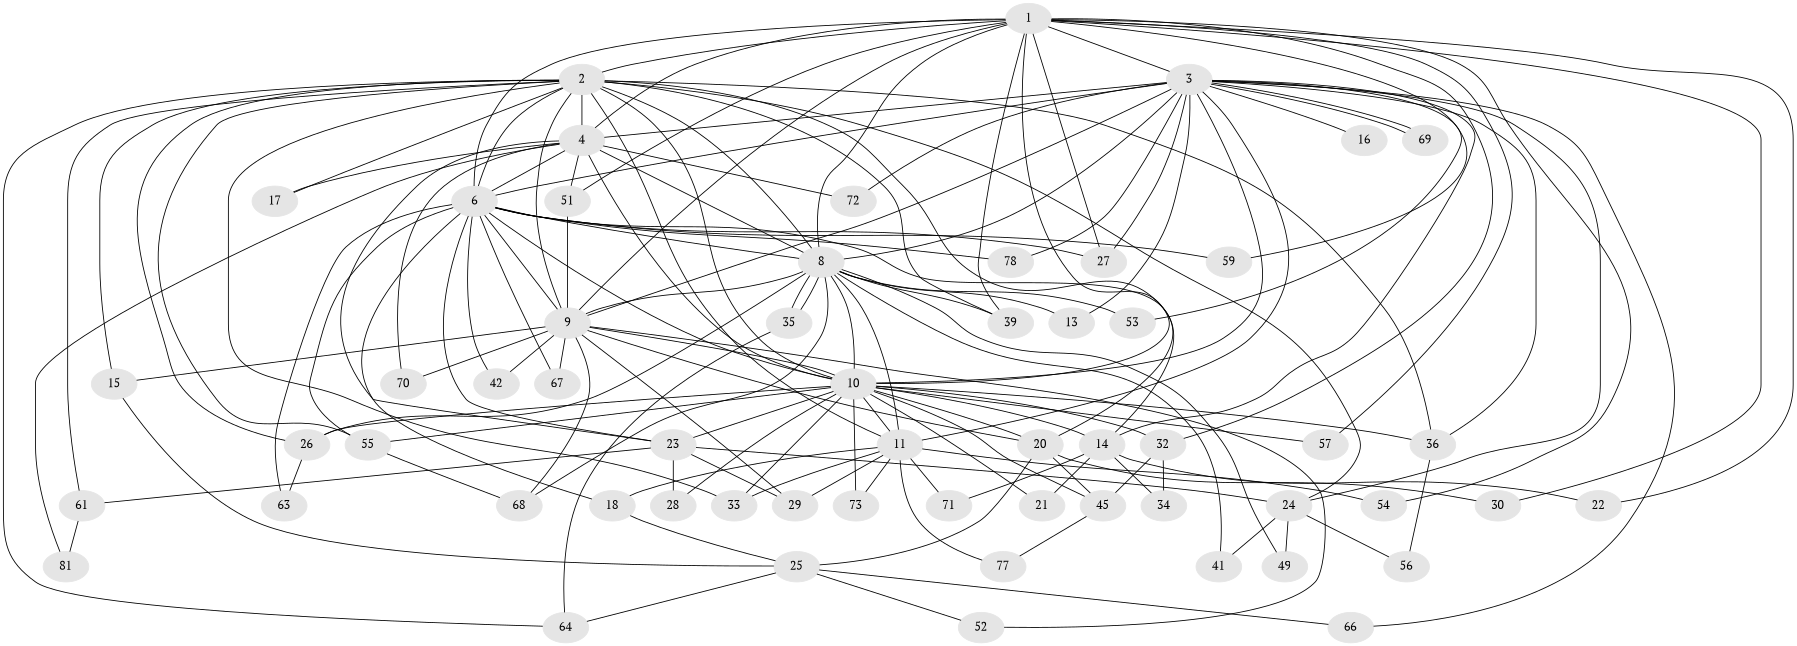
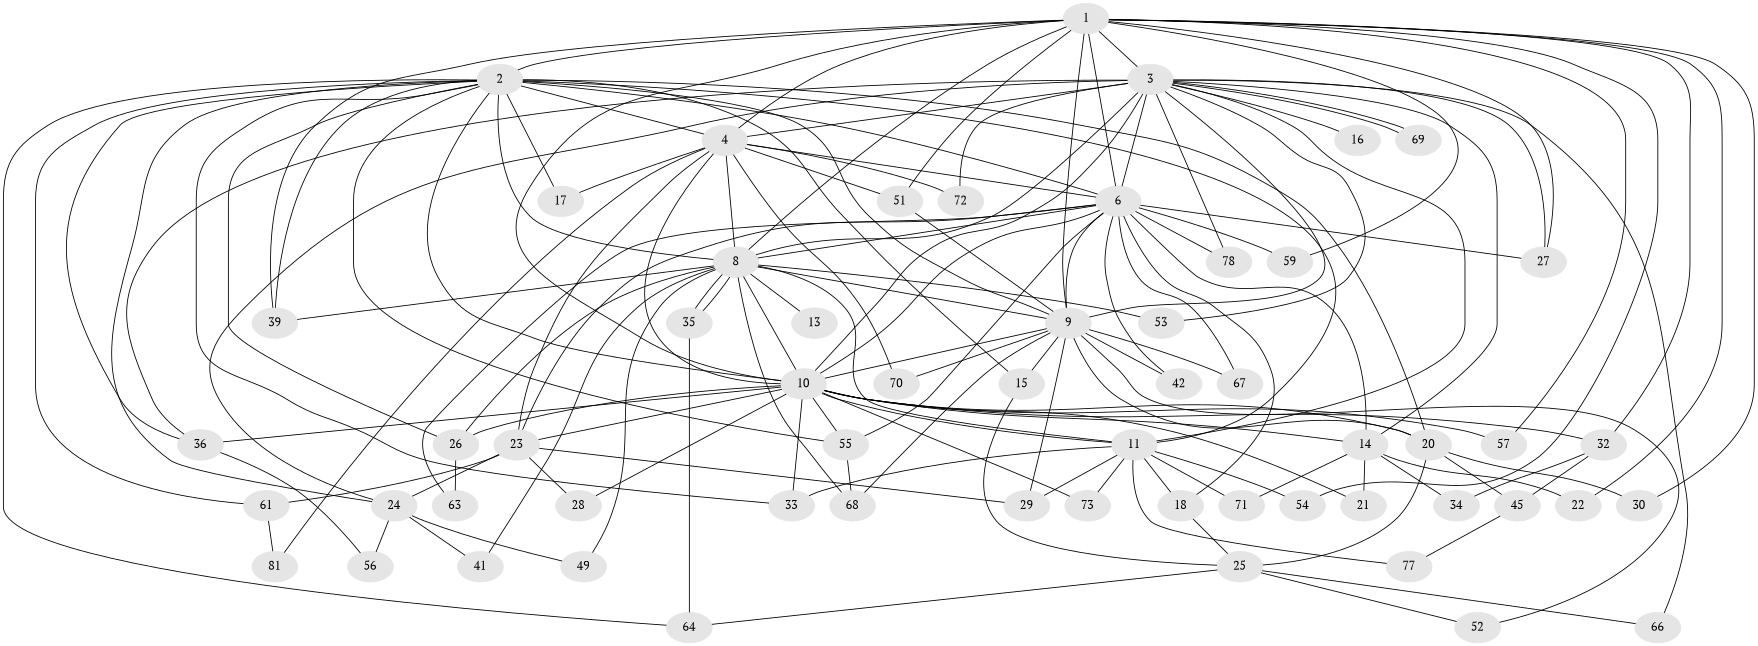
  graph {
    fontname="PT Serif"
    node [color=gray90 fontname="PT Serif" style=filled]
    edge [fontname="PT Serif"]
    1 [super="+79"]
    2 [super="+7"]
    3 [super="+5"]
    4 [super="+19"]
    6 [super="+40"]
    8 [super="+37"]
    9 [super="+47"]
    10 [super="+43"]
    22
    27
    30
    32 [super="+62"]
    39 [super="+76"]
    51
    54
    57
    59
    11 [super="+12"]
    15
    17
    20 [super="+44"]
    24 [super="+58"]
    26 [super="+60"]
    33
    36 [super="+48"]
    55 [super="+65"]
    61
    64 [super="+80"]
    13
    14 [super="+46"]
    16
    53
    66
    69
    n35 [label=72]
    78
    23 [super="+31"]
    70
    81
    18
    42
    63
    67
    35
    41
    49
    68 [super="+75"]
    29 [super="+38"]
    52
    21
    28
    45 [super="+72"]
    73
    34
    71
    77
    25 [super="+50"]
    56
    1 -- 2 [weight=2]
    1 -- 3 [weight=2]
    1 -- 4
    1 -- 6 [weight=2]
    1 -- 8
    1 -- 9
    1 -- 10
    1 -- 22
    1 -- 27
    1 -- 30
    1 -- 32
    1 -- 39
    1 -- 51
    1 -- 54
    1 -- 57
    1 -- 59
    2 -- 4 [weight=2]
    2 -- 6 [weight=2]
    2 -- 8 [weight=2]
    2 -- 9 [weight=3]
    2 -- 10 [weight=2]
    2 -- 39
    2 -- 11
    2 -- 15
    2 -- 17
    2 -- 20
    2 -- 24
    2 -- 26
    2 -- 33
    2 -- 36
    2 -- 55
    2 -- 61
    2 -- 64
    3 -- 4 [weight=2]
    3 -- 6 [weight=2]
    3 -- 8 [weight=2]
    3 -- 9 [weight=2]
    3 -- 10 [weight=2]
    3 -- 27
    3 -- 11
    3 -- 24
    3 -- 36
-   3 -- 13
    3 -- 14
    3 -- 16
    3 -- 53
    3 -- 66
    3 -- 69
    3 -- 69
    3 -- n35
    3 -- 78
    4 -- 6
    4 -- 8
    4 -- 10 [weight=2]
    4 -- 51
    4 -- 17
    4 -- n35
    4 -- 23
    4 -- 70
    4 -- 81
    6 -- 8
    6 -- 9
    6 -- 10
    6 -- 27
    6 -- 59
    6 -- 55
    6 -- 14
    6 -- 78
    6 -- 23
    6 -- 18
    6 -- 42
    6 -- 63
    6 -- 67
    8 -- 9
    8 -- 10
    8 -- 39
    8 -- 11
    8 -- 26
    8 -- 13
    8 -- 53
    8 -- 35
    8 -- 35
    8 -- 41
    8 -- 49
    8 -- 68
    9 -- 10
    9 -- 15
    9 -- 20
    9 -- 70
    9 -- 42
    9 -- 67
    9 -- 68
    9 -- 29
    9 -- 52
    10 -- 32 [weight=2]
    10 -- 57
    10 -- 11
    10 -- 20
    10 -- 26
    10 -- 33
    10 -- 36
    10 -- 55
    10 -- 14
    10 -- 23
    10 -- 21
    10 -- 28
-   10 -- 45
    10 -- 73
    32 -- 45
    32 -- 34
    51 -- 9
    11 -- 54
    11 -- 33
    11 -- 18
    11 -- 29
    11 -- 73
    11 -- 71
    11 -- 77
    15 -- 25
    20 -- 30
    20 -- 45
    20 -- 25
    24 -- 41
    24 -- 49
    24 -- 56
    26 -- 63
    36 -- 56
    55 -- 68
    61 -- 81
    14 -- 22
    14 -- 21
    14 -- 34
    14 -- 71
    23 -- 24
    23 -- 61
    23 -- 29
    23 -- 28
    18 -- 25
    35 -- 64
    45 -- 77
    25 -- 64
    25 -- 66
    25 -- 52
  }
